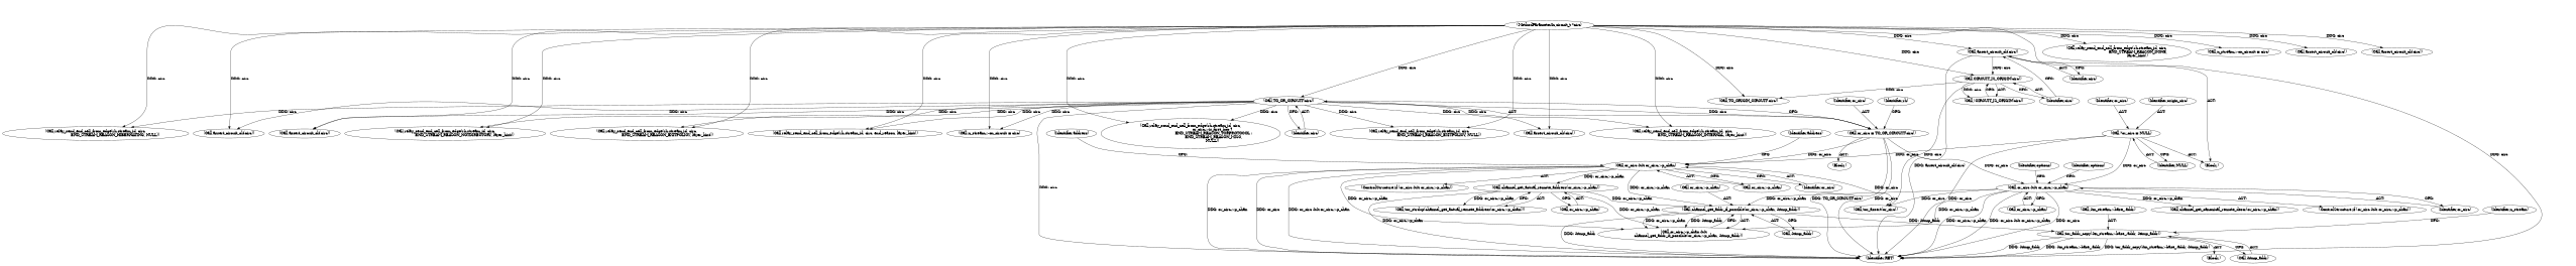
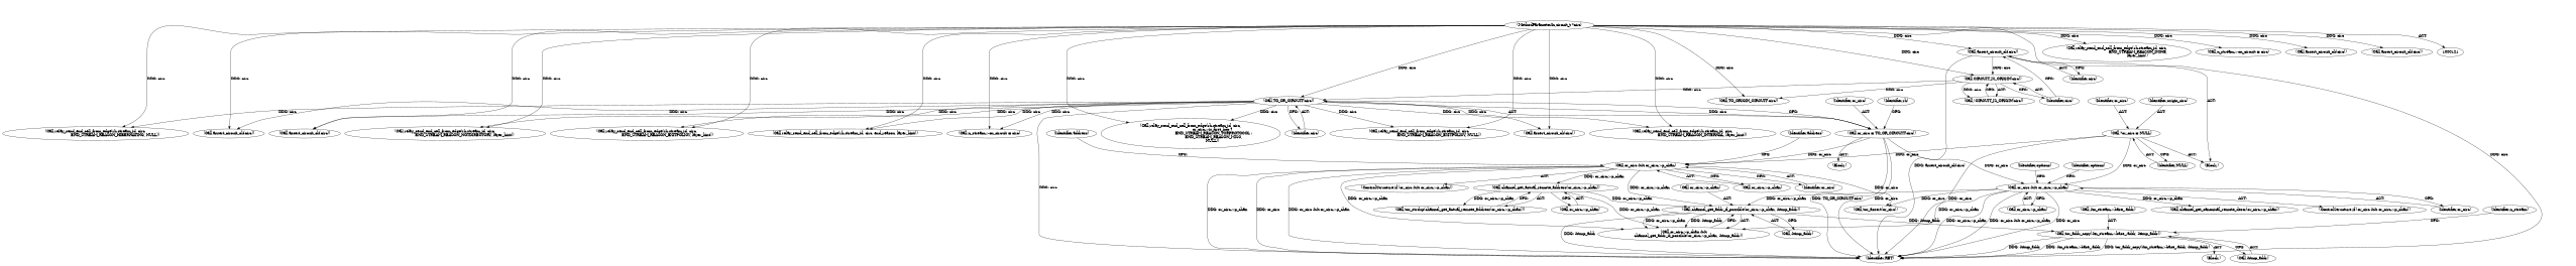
  digraph {
    n1 [label="(Call,tor_addr_copy(&n_stream->base_.addr, &tmp_addr))"]
    n2 [label="(Call,&tmp_addr)"]
    n3 [label="(Block,)"]
    n4 [label="(Identifier,RET)"]
    n5 [label="(Call,channel_get_addr_if_possible(or_circ->p_chan, &tmp_addr))"]
    n6 [label="(Call,or_circ->p_chan &&\n        channel_get_addr_if_possible(or_circ->p_chan, &tmp_addr))"]
    n7 [label="(Call,&tmp_addr)"]
    n8 [label="(Call,or_circ && or_circ->p_chan)"]
    n9 [label="(Call,channel_get_actual_remote_address(or_circ->p_chan))"]
    n10 [label="(Call,tor_assert(or_circ))"]
    n11 [label="(Call,or_circ->p_chan)"]
    n12 [label="(Identifier,or_circ)"]
    n13 [label="(ControlStructure,if (or_circ && or_circ->p_chan))"]
    n14 [label="(Call,tor_strdup(channel_get_actual_remote_address(or_circ->p_chan)))"]
    n15 [label="(Call,or_circ->p_chan)"]
    n16 [label="(Call,*or_circ = NULL)"]
    n17 [label="(Call,or_circ && or_circ->p_chan)"]
    n18 [label="(Block,)"]
    n19 [label="(Identifier,NULL)"]
    n20 [label="(Call,channel_get_canonical_remote_descr(or_circ->p_chan))"]
    n21 [label="(ControlStructure,if (or_circ && or_circ->p_chan))"]
    n22 [label="(Identifier,or_circ)"]
    n23 [label="(Call,or_circ->p_chan)"]
    n24 [label="(Call,or_circ = TO_OR_CIRCUIT(circ))"]
    n25 [label="(Call,TO_OR_CIRCUIT(circ))"]
    n26 [label="(Block,)"]
    n27 [label="(Call,relay_send_end_cell_from_edge(rh.stream_id, circ,\n                                  END_STREAM_REASON_HIBERNATING, NULL))"]
    n28 [label="(Call,assert_circuit_ok(circ))"]
    n29 [label="(Call,assert_circuit_ok(circ))"]
    n30 [label="(Call,relay_send_end_cell_from_edge(rh.stream_id, circ,\n                                  END_STREAM_REASON_NOTDIRECTORY, layer_hint))"]
    n31 [label="(Call,relay_send_end_cell_from_edge(rh.stream_id, circ,\n                                    END_STREAM_REASON_EXITPOLICY, layer_hint))"]
    n32 [label="(Call,relay_send_end_cell_from_edge(rh.stream_id, circ, end_reason, layer_hint))"]
    n33 [label="(Call,n_stream->on_circuit = circ)"]
    n34 [label="(Identifier,circ)"]
    n35 [label="(Call,relay_send_end_cell_from_edge(rh.stream_id, circ,\n                                      or_circ->is_first_hop ?\n                                        END_STREAM_REASON_TORPROTOCOL :\n                                        END_STREAM_REASON_MISC,\n                                      NULL))"]
    n36 [label="(Call,relay_send_end_cell_from_edge(rh.stream_id, circ,\n                                  END_STREAM_REASON_EXITPOLICY, NULL))"]
    n37 [label="(Call,assert_circuit_ok(circ))"]
    n38 [label="(Call,relay_send_end_cell_from_edge(rh.stream_id, circ,\n                                  END_STREAM_REASON_INTERNAL, layer_hint))"]
    n39 [label="(Call,CIRCUIT_IS_ORIGIN(circ))"]
    n40 [label="(Call,!CIRCUIT_IS_ORIGIN(circ))"]
    n41 [label="(Identifier,circ)"]
    n42 [label="(Call,TO_ORIGIN_CIRCUIT(circ))"]
    n43 [label="(Call,assert_circuit_ok(circ))"]
    n44 [label="(Identifier,circ)"]
    n45 [label="(MethodParameterIn,circuit_t *circ)"]
    n46 [label="(Call,relay_send_end_cell_from_edge(rh.stream_id, circ,\n                                     END_STREAM_REASON_DONE,\n                                    layer_hint))"]
    n47 [label="(Call,n_stream->on_circuit = circ)"]
    n48 [label="(Call,assert_circuit_ok(circ))"]
    n49 [label="(Call,assert_circuit_ok(circ))"]
+   1000121
    n51 [label="(Call,or_circ->p_chan)"]
    n52 [label="(Identifier,address)"]
    n53 [label="(Identifier,options)"]
    n54 [label="(Identifier,or_circ)"]
    n55 [label="(Identifier,rh)"]
    n56 [label="(Identifier,options)"]
    n57 [label="(Identifier,origin_circ)"]
    n58 [label="(Call,&n_stream->base_.addr)"]
    n59 [label="(Identifier,address)"]
    n60 [label="(Identifier,or_circ)"]
    n61 [label="(Identifier,n_stream)"]
    n1 -> n2 [label="CFG: "]
    n1 -> n3 [label="AST: "]
    n1 -> n4 [label="DDG: &tmp_addr"]
    n1 -> n4 [label="DDG: &n_stream->base_.addr"]
    n1 -> n4 [label="DDG: tor_addr_copy(&n_stream->base_.addr, &tmp_addr)"]
    n2 -> n1 [label="AST: "]
    n5 -> n1 [label="DDG: &tmp_addr"]
    n5 -> n4 [label="DDG: &tmp_addr"]
    n5 -> n6 [label="AST: "]
    n5 -> n6 [label="DDG: or_circ->p_chan"]
    n5 -> n6 [label="DDG: &tmp_addr"]
    n5 -> n7 [label="CFG: "]
    n6 -> n5 [label="CFG: "]
    n7 -> n5 [label="AST: "]
    n8 -> n4 [label="DDG: or_circ->p_chan"]
    n8 -> n4 [label="DDG: or_circ"]
    n8 -> n4 [label="DDG: or_circ && or_circ->p_chan"]
    n8 -> n5 [label="DDG: or_circ->p_chan"]
    n8 -> n6 [label="DDG: or_circ->p_chan"]
    n8 -> n9 [label="DDG: or_circ->p_chan"]
    n8 -> n10 [label="DDG: or_circ"]
    n8 -> n11 [label="CFG: "]
    n8 -> n12 [label="CFG: "]
    n8 -> n13 [label="AST: "]
-   n9 -> n4 [label="DDG: or_circ->p_chan"]
    n9 -> n5 [label="DDG: or_circ->p_chan"]
    n9 -> n6 [label="DDG: or_circ->p_chan"]
    n9 -> n14 [label="AST: "]
    n9 -> n14 [label="DDG: or_circ->p_chan"]
    n9 -> n15 [label="CFG: "]
    n11 -> n8 [label="AST: "]
    n12 -> n8 [label="AST: "]
    n14 -> n9 [label="CFG: "]
    n15 -> n9 [label="AST: "]
    n16 -> n4 [label="DDG: or_circ"]
    n16 -> n8 [label="DDG: or_circ"]
    n16 -> n17 [label="DDG: or_circ"]
    n16 -> n18 [label="AST: "]
    n16 -> n19 [label="CFG: "]
    n17 -> n4 [label="DDG: or_circ->p_chan"]
    n17 -> n4 [label="DDG: or_circ && or_circ->p_chan"]
    n17 -> n4 [label="DDG: or_circ"]
    n17 -> n5 [label="DDG: or_circ->p_chan"]
    n17 -> n6 [label="DDG: or_circ->p_chan"]
    n17 -> n10 [label="DDG: or_circ"]
    n17 -> n20 [label="DDG: or_circ->p_chan"]
    n17 -> n21 [label="AST: "]
    n17 -> n22 [label="CFG: "]
    n17 -> n23 [label="CFG: "]
    n19 -> n16 [label="AST: "]
    n22 -> n17 [label="AST: "]
    n23 -> n17 [label="AST: "]
    n24 -> n4 [label="DDG: TO_OR_CIRCUIT(circ)"]
    n24 -> n4 [label="DDG: or_circ"]
    n24 -> n8 [label="DDG: or_circ"]
    n24 -> n17 [label="DDG: or_circ"]
    n24 -> n25 [label="CFG: "]
    n24 -> n26 [label="AST: "]
    n25 -> n4 [label="DDG: circ"]
    n25 -> n24 [label="AST: "]
    n25 -> n24 [label="DDG: circ"]
    n25 -> n27 [label="DDG: circ"]
    n25 -> n28 [label="DDG: circ"]
    n25 -> n29 [label="DDG: circ"]
    n25 -> n30 [label="DDG: circ"]
    n25 -> n31 [label="DDG: circ"]
    n25 -> n32 [label="DDG: circ"]
    n25 -> n33 [label="DDG: circ"]
    n25 -> n34 [label="CFG: "]
    n25 -> n35 [label="DDG: circ"]
    n25 -> n36 [label="DDG: circ"]
    n25 -> n37 [label="DDG: circ"]
    n25 -> n38 [label="DDG: circ"]
    n34 -> n25 [label="AST: "]
-   n39 -> n10 [label="DDG: circ"]
+   n39 -> n25 [label="DDG: circ"]
    n39 -> n40 [label="AST: "]
    n39 -> n40 [label="DDG: circ"]
    n39 -> n41 [label="CFG: "]
    n39 -> n42 [label="DDG: circ"]
    n40 -> n39 [label="CFG: "]
    n41 -> n39 [label="AST: "]
    n41 -> n43 [label="CFG: "]
    n43 -> n4 [label="DDG: assert_circuit_ok(circ)"]
    n43 -> n18 [label="AST: "]
    n43 -> n39 [label="DDG: circ"]
    n43 -> n44 [label="CFG: "]
    n44 -> n43 [label="AST: "]
    n45 -> n4 [label="DDG: circ"]
    n45 -> n25 [label="DDG: circ"]
    n45 -> n27 [label="DDG: circ"]
    n45 -> n28 [label="DDG: circ"]
    n45 -> n29 [label="DDG: circ"]
    n45 -> n30 [label="DDG: circ"]
    n45 -> n31 [label="DDG: circ"]
    n45 -> n32 [label="DDG: circ"]
    n45 -> n33 [label="DDG: circ"]
    n45 -> n35 [label="DDG: circ"]
    n45 -> n36 [label="DDG: circ"]
    n45 -> n37 [label="DDG: circ"]
    n45 -> n38 [label="DDG: circ"]
    n45 -> n39 [label="DDG: circ"]
    n45 -> n42 [label="DDG: circ"]
    n45 -> n43 [label="DDG: circ"]
    n45 -> n46 [label="DDG: circ"]
    n45 -> n47 [label="DDG: circ"]
    n45 -> n48 [label="DDG: circ"]
    n45 -> n49 [label="DDG: circ"]
+   n45 -> 1000121 [label="AST: "]
    n51 -> n5 [label="AST: "]
    n52 -> n8 [label="CFG: "]
    n53 -> n17 [label="CFG: "]
    n54 -> n16 [label="AST: "]
    n55 -> n24 [label="CFG: "]
    n56 -> n17 [label="CFG: "]
    n57 -> n16 [label="AST: "]
    n58 -> n1 [label="AST: "]
    n59 -> n8 [label="CFG: "]
    n60 -> n24 [label="AST: "]
    n61 -> n1 [label="CFG: "]
  }
